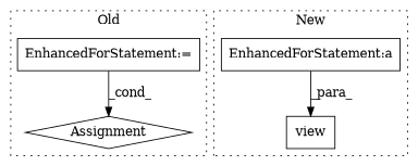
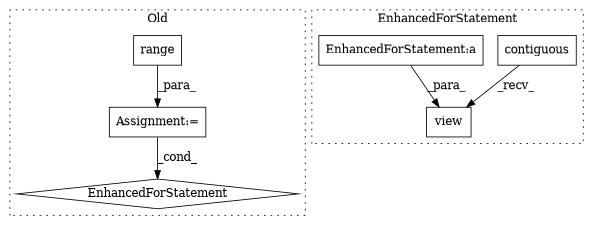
  digraph {
    node [a=32 l="61,2" s="7086,7169" shape=box]
-   n1 [a=70 label=Assignment shape=diamond]
-   n2 [a=7 label="EnhancedForStatement:="]
+   n1 [a=70 label=EnhancedForStatement shape=diamond]
+   n2 [a=7 label="Assignment:="]
+   n3 [l="6,1" label=range s="7155,7168"]
+   n4 [l=12 label=contiguous s=7037]
    n5 [l="5,1" label=view s="7142,7162"]
    n6 [a=27 l=3 label="EnhancedForStatement:a" s=7148]
    subgraph cluster_1 {
      label=Old
      style=dotted
      n1
      n2
+     n3
    }
    subgraph cluster_2 {
-     label=New
+     label=EnhancedForStatement
      style=dotted
+     n4
      n5
      n6
    }
    n2 -> n1 [label=_cond_]
+   n3 -> n2 [label=_para_]
+   n4 -> n5 [label=_recv_]
    n6 -> n5 [label=_para_]
  }
